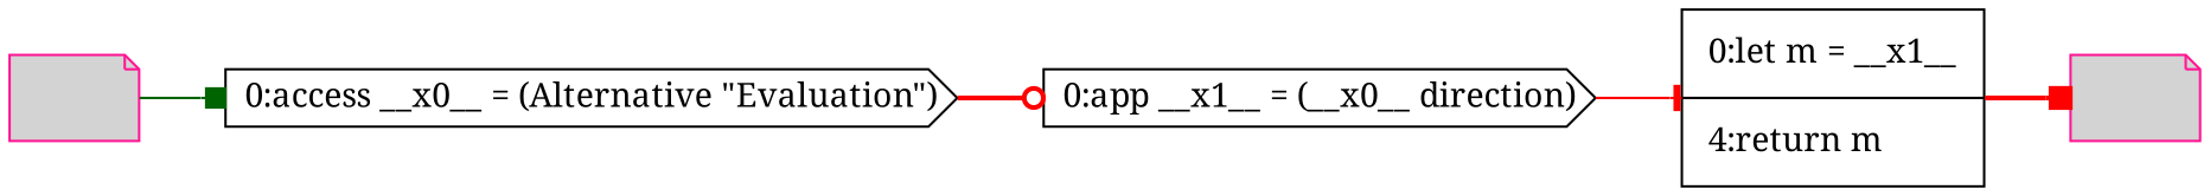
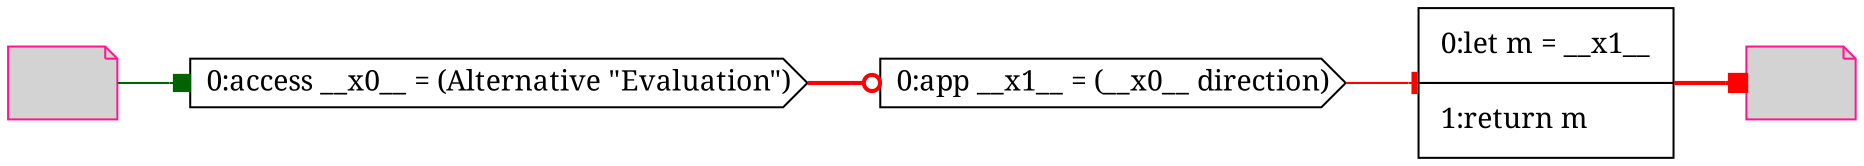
  digraph {
    rankdir=LR
    fontname="Noto Serif"
    node [color=black fillcolor=white shape=note style=filled fontname="Noto Serif"]
    edge [color=red style=bold arrowhead=box fontname="Noto Serif"]
-   n1 [label=<<font color="black">     <table border="0" cellborder="1" cellspacing="0" cellpadding="10">       <tr><td align="left">0:let m = __x1__</td></tr>       <tr><td align="left">4:return m</td></tr>     </table>   </font>> margin=0 shape=none]
+   n1 [label=<<font color="black">     <table border="0" cellborder="1" cellspacing="0" cellpadding="10">       <tr><td align="left">0:let m = __x1__</td></tr>       <tr><td align="left">1:return m</td></tr>     </table>   </font>> margin=0 shape=none]
    n2 [color=deeppink fillcolor=lightgrey label=" "]
    n3 [label=<<font color="black">0:app __x1__ = (__x0__ direction)</font>> shape=cds]
    n4 [label=<<font color="black">0:access __x0__ = (Alternative &quot;Evaluation&quot;)</font>> shape=cds]
    n5 [color=deeppink fillcolor=lightgrey label=" "]
    n1 -> n2
    n3 -> n1 [style=solid arrowhead=tee]
    n4 -> n3 [arrowhead=odot]
    n5 -> n4 [color=darkgreen style=solid]
  }
